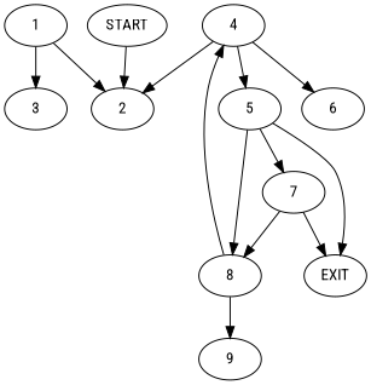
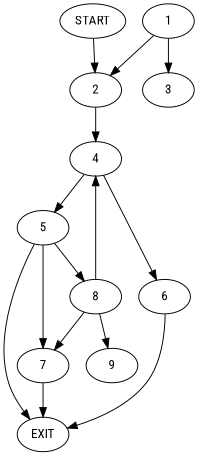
  digraph {
    fontname="Roboto Condensed"
    node [fontname="Roboto Condensed"]
    edge [fontname="Roboto Condensed"]
    n1 [label=START]
    2
    1
    3
    n5 [label=EXIT]
    4
    5
    6
    7
    8
    9
    n1 -> 2
-   4 -> 2
+   2 -> 4
    1 -> 2
    1 -> 3
    4 -> 5
    4 -> 6
    5 -> n5
    5 -> 7
    5 -> 8
+   6 -> n5
    7 -> n5
    8 -> 4
-   7 -> 8
+   8 -> 7
    8 -> 9
  }
